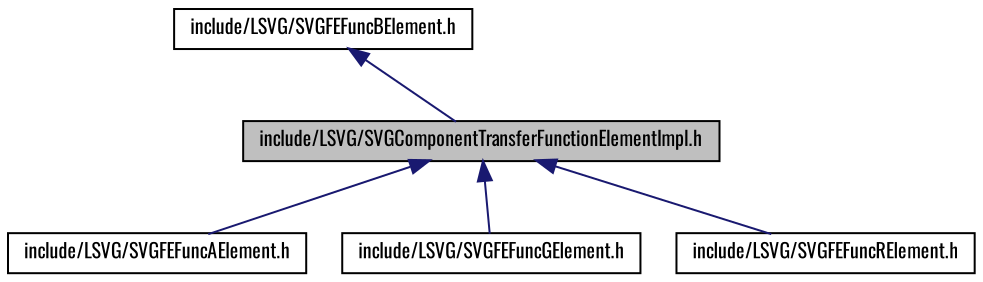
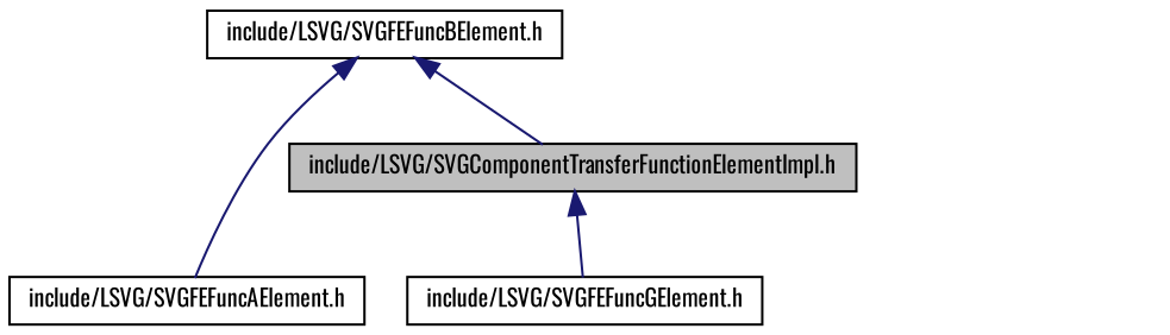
  digraph {
    fontname=Oswald
    node [color=black fillcolor=white fontname=Oswald fontsize=10 shape=record style=filled]
    edge [color=midnightblue dir=back fontname=Oswald fontsize=10 labelfontname=Helvetica labelfontsize=10 style=solid]
    n1 [fillcolor=grey75 fontcolor=black height=0.2 label="include/LSVG/SVGComponentTransferFunctionElementImpl.h" width=0.4]
    n2 [height=0.2 label="include/LSVG/SVGFEFuncAElement.h" width=0.4]
    n3 [height=0.2 label="include/LSVG/SVGFEFuncGElement.h" width=0.4]
-   n4 [height=0.2 label="include/LSVG/SVGFEFuncRElement.h" width=0.4]
    n5 [height=0.2 label="include/LSVG/SVGFEFuncBElement.h" width=0.4]
-   n1 -> n2
+   n5 -> n2
    n1 -> n3
-   n1 -> n4
    n5 -> n1
  }
